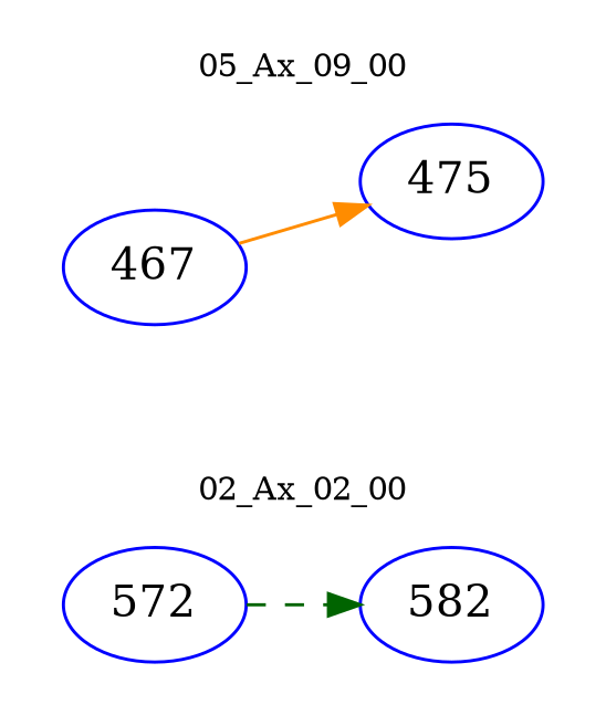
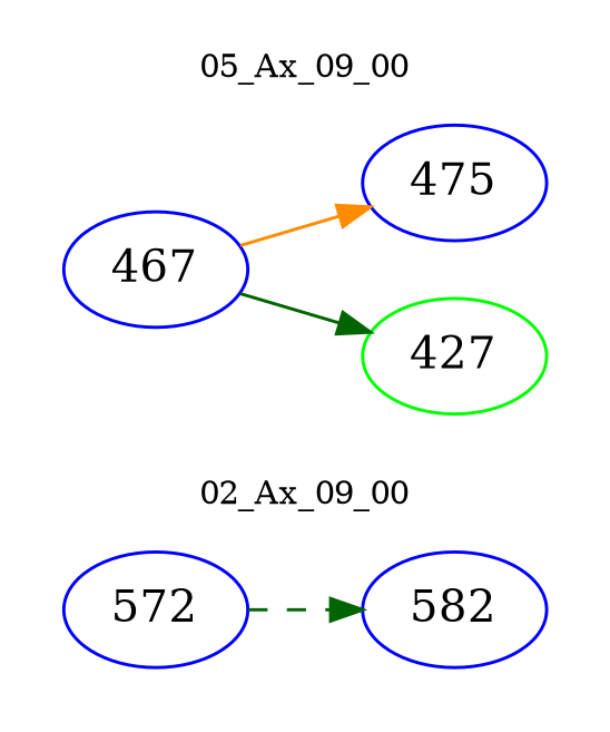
  digraph {
    rankdir=LR
    node [color=blue]
    edge [color=darkgreen style=solid]
    n1 [label=572]
    n2 [label=582]
    n3 [label=467]
+   n4 [color=green label=427]
    n5 [label=475]
    subgraph cluster_1 {
      color=white
      fontsize=10
-     label="02_Ax_02_00"
+     label="02_Ax_09_00"
      n1
      n2
    }
    subgraph cluster_2 {
      color=white
      fontsize=10
      label="05_Ax_09_00"
      n3
+     n4
      n5
    }
    n1 -> n2 [style=dashed]
+   n3 -> n4
    n3 -> n5 [color=darkorange]
  }
